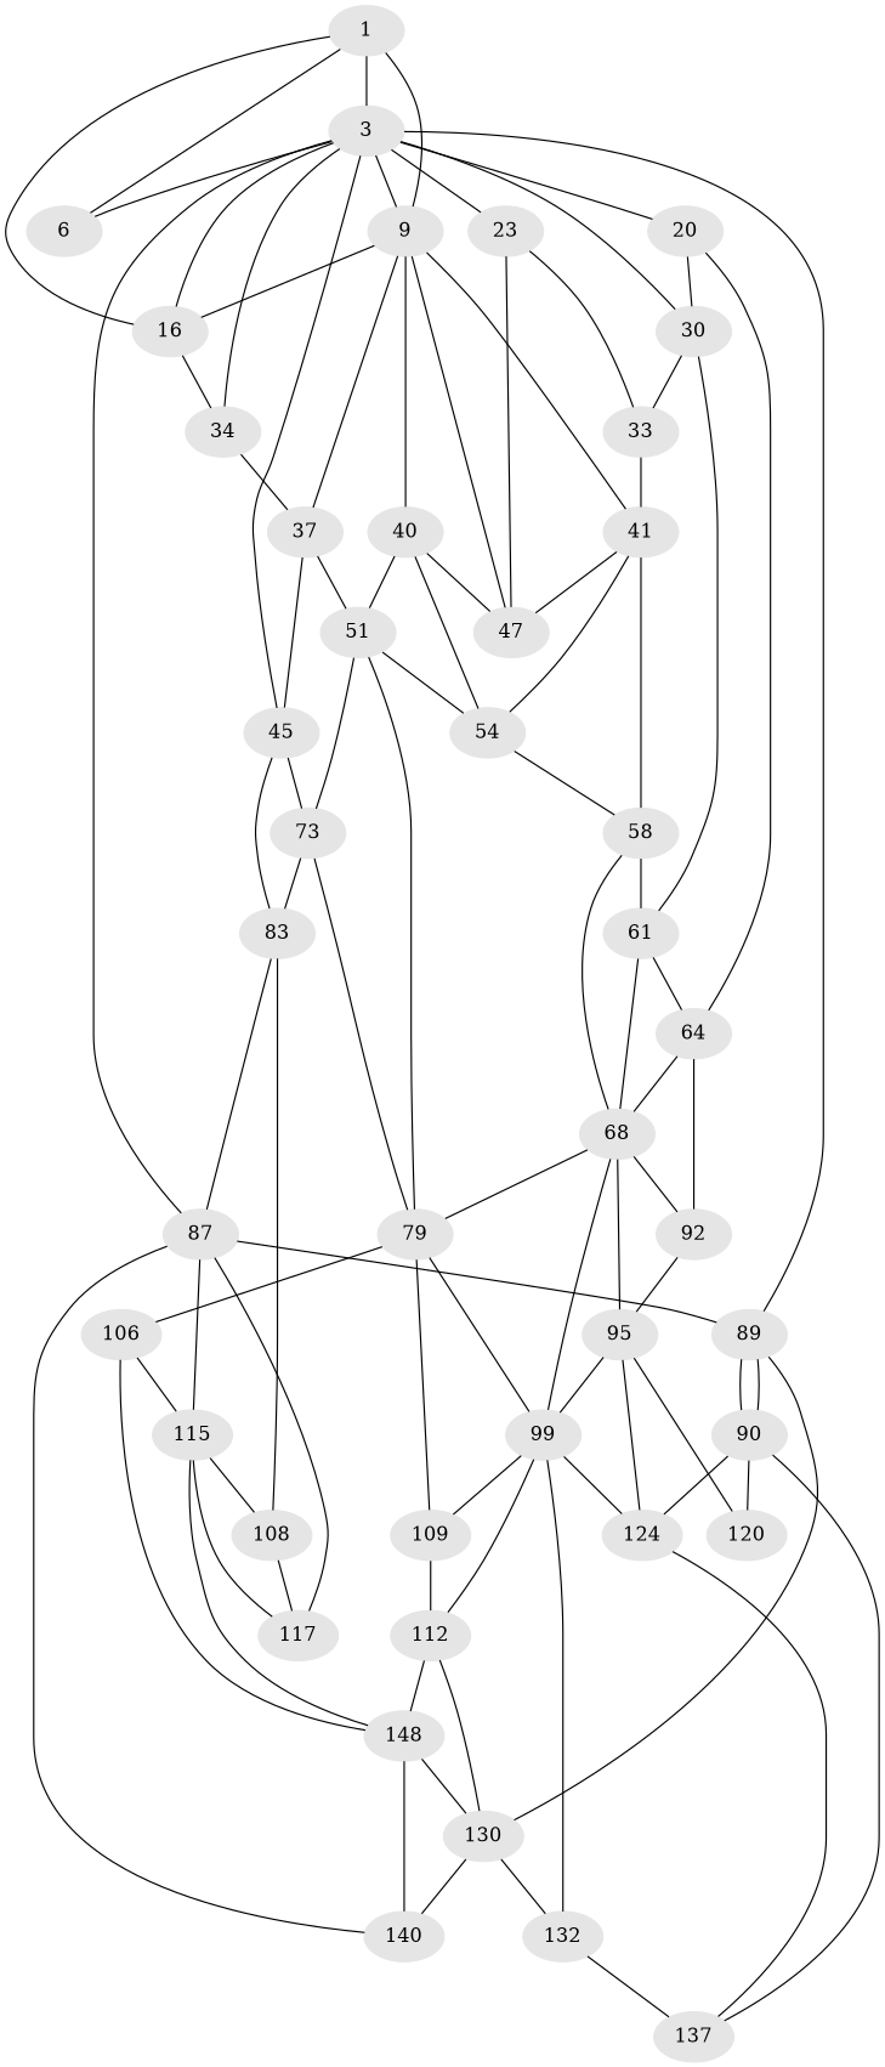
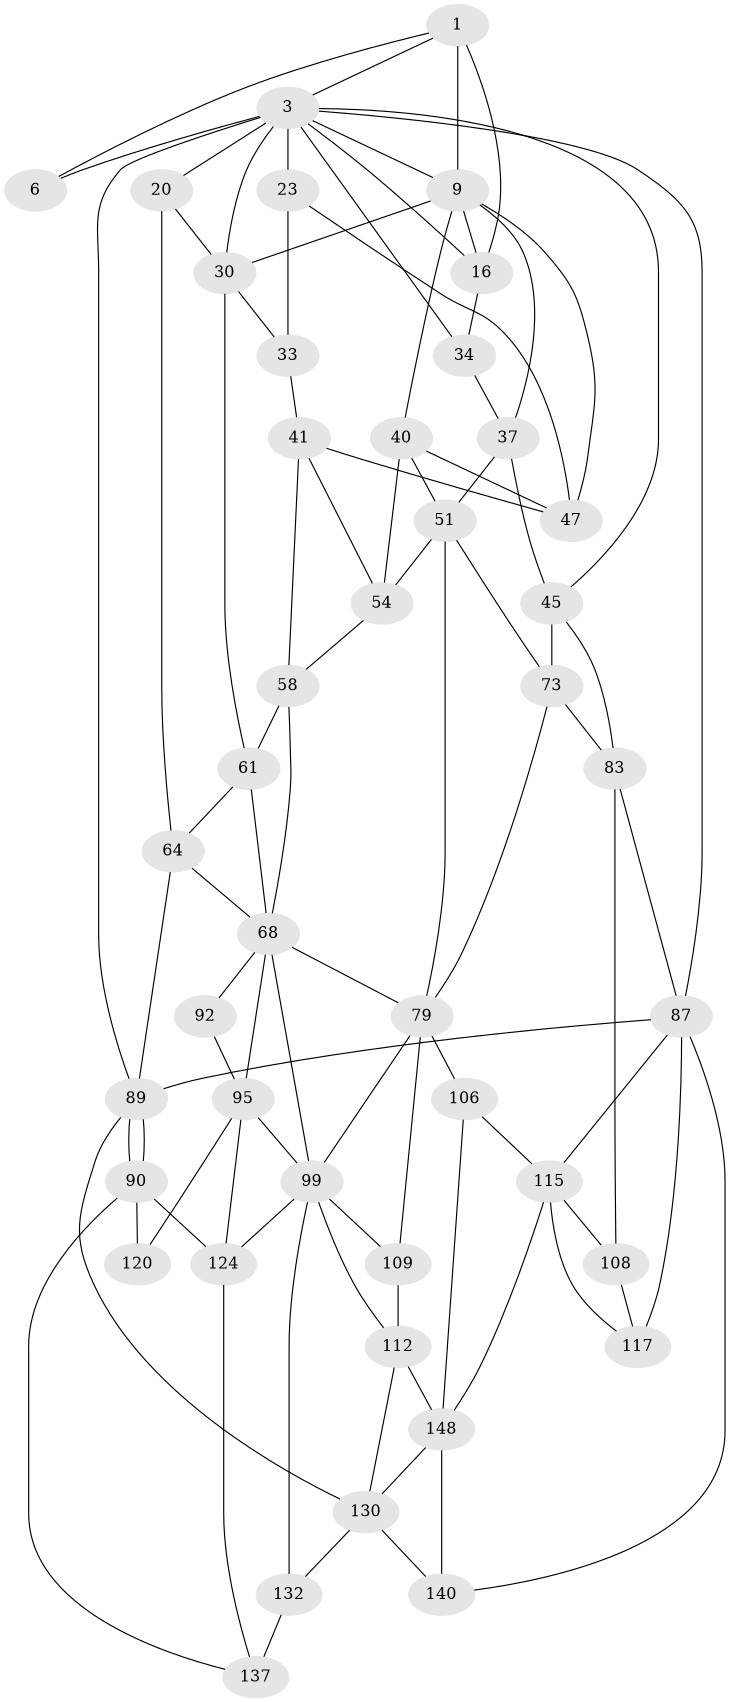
  graph {
    node [color=gray90 style=filled]
    1 [super="+2+7"]
    3 [super="+4+12"]
    6
    9 [super="+10+15"]
    16 [super="+22"]
    20 [super="+31"]
    23 [super="+24+26"]
    30 [super="+32"]
    34
    45 [super="+57+46"]
    87 [super="+88"]
    89 [super="+144"]
    37 [super="+38+52"]
    40 [super="+49"]
    41 [super="+44+42"]
    47 [super="+48"]
    64 [super="+78"]
    33
    61 [super="+62+65"]
    73 [super="+76"]
    83 [super="+104+84"]
    115 [super="+116"]
    117 [super="+121"]
    140
    90 [super="+91+135"]
    130 [super="+131"]
    51 [super="+75"]
    54 [super="+55+60"]
    58 [super="+59+63"]
    68 [super="+69"]
    92 [super="+93"]
    79 [super="+80"]
    108 [super="+114"]
    99 [super="+100+110"]
    106 [super="+107"]
    109
    95 [super="+103+96"]
    120
    124 [super="+125"]
    112 [super="+122+113"]
    132 [super="+133"]
    n42 [label=148 super="+119+123"]
    137 [super="+138"]
    1 -- 3
    1 -- 6
    1 -- 9 [weight=2]
    1 -- 16
    3 -- 6
    3 -- 9
    3 -- 16
    3 -- 20 [weight=2]
    3 -- 23 [weight=4]
    3 -- 30
    3 -- 34
    3 -- 45
    3 -- 87
    3 -- 89
    9 -- 16
    9 -- 37
    9 -- 40 [weight=2]
-   9 -- 41
+   9 -- 30
    9 -- 47 [weight=2]
    16 -- 34
    20 -- 30
    20 -- 64
    23 -- 47
    23 -- 33
    30 -- 33
    30 -- 61
    34 -- 37
    45 -- 73 [weight=2]
    45 -- 83
    87 -- 89
    87 -- 115
    87 -- 117 [weight=2]
    87 -- 140
    89 -- 90 [weight=2]
    89 -- 90
    89 -- 130
    37 -- 45 [weight=2]
    37 -- 51
    40 -- 47
    40 -- 51
    40 -- 54 [weight=2]
    41 -- 47
    41 -- 54
    41 -- 58
    64 -- 68
-   64 -- 92
+   64 -- 89
    33 -- 41
    61 -- 64
    61 -- 68
    73 -- 83 [weight=2]
    73 -- 79
    83 -- 87
    83 -- 108 [weight=2]
    115 -- 117
    115 -- 108
    115 -- n42
    90 -- 120
    90 -- 124
    90 -- 137
    130 -- 140
    130 -- 132 [weight=2]
    51 -- 73
    51 -- 54
    51 -- 79
    54 -- 58
    58 -- 61 [weight=3]
    58 -- 68
    68 -- 92
    68 -- 79
    68 -- 99
    68 -- 95 [weight=2]
    92 -- 95
    79 -- 99
    79 -- 106
    79 -- 109
    108 -- 117
    99 -- 109
    99 -- 124
    99 -- 112
    99 -- 132
    106 -- 115
    106 -- n42
    109 -- 112
    95 -- 99
    95 -- 120 [weight=2]
    95 -- 124
    124 -- 137
    112 -- 130
    112 -- n42 [weight=2]
    132 -- 137 [weight=2]
    n42 -- 140
    n42 -- 130
  }
